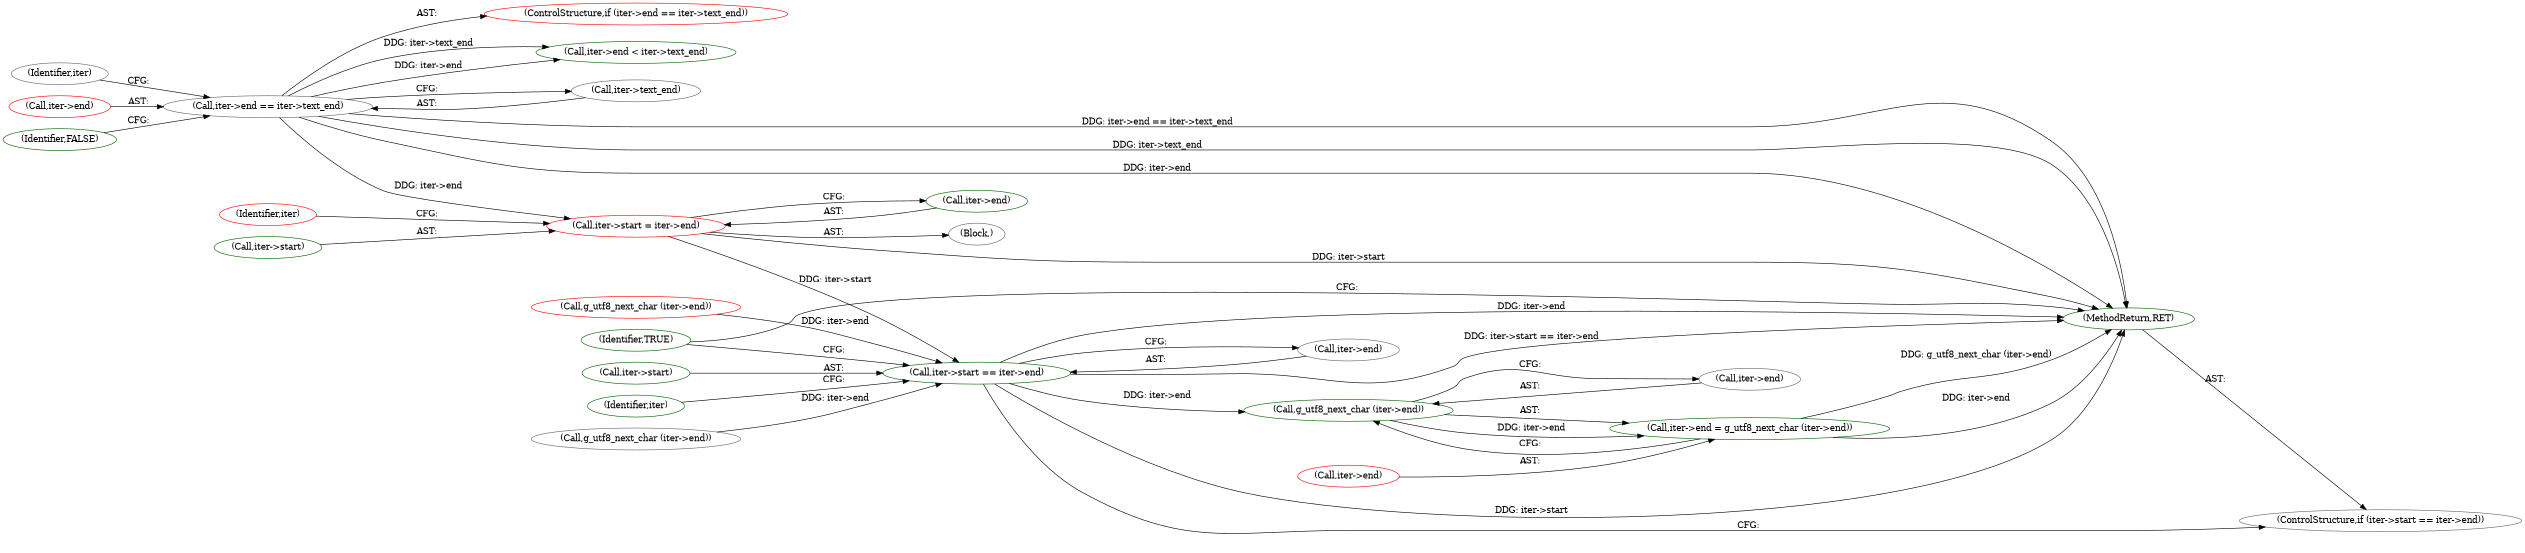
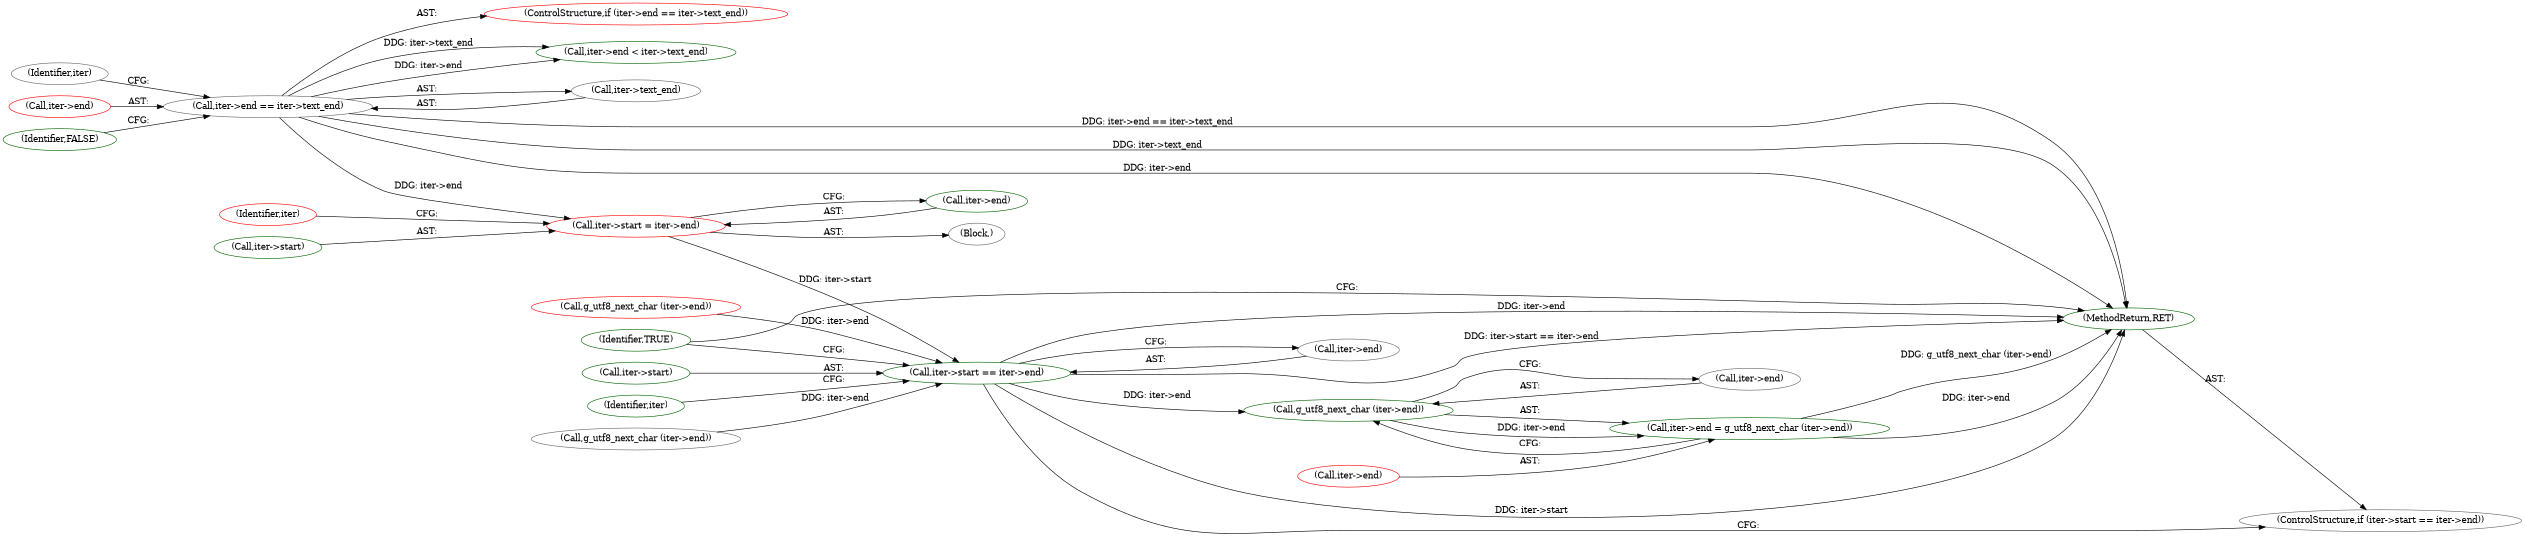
  digraph {
    rankdir=LR
    node [color=darkgreen]
    n1 [color=red label="(Call,iter->start = iter->end)"]
    n2 [label="(Call,iter->start == iter->end)"]
    n3 [label="(MethodReturn,RET)"]
    n4 [label="(Call,iter->end)"]
    n5 [color=gray40 label="(Block,)"]
    n6 [label="(Call,g_utf8_next_char (iter->end))"]
    n7 [color=gray40 label="(Call,iter->end)"]
    n8 [color=gray40 label="(ControlStructure,if (iter->start == iter->end))"]
    n9 [color=gray40 label="(Call,iter->end == iter->text_end)"]
    n10 [color=gray40 label="(Call,iter->text_end)"]
    n11 [color=red label="(ControlStructure,if (iter->end == iter->text_end))"]
    n12 [label="(Call,iter->end < iter->text_end)"]
    n13 [label="(Call,iter->end = g_utf8_next_char (iter->end))"]
    n14 [color=gray40 label="(Call,iter->end)"]
    n15 [color=red label="(Call,iter->end)"]
    n16 [color=gray40 label="(Identifier,iter)"]
    n17 [color=red label="(Call,iter->end)"]
    n18 [color=red label="(Identifier,iter)"]
    n19 [label="(Call,iter->start)"]
    n20 [label="(Identifier,FALSE)"]
    n21 [color=red label="(Call,g_utf8_next_char (iter->end))"]
    n22 [label="(Call,iter->start)"]
    n23 [label="(Identifier,TRUE)"]
    n24 [color=gray40 label="(Call,g_utf8_next_char (iter->end))"]
    n25 [label="(Identifier,iter)"]
    n1 -> n2 [label="DDG: iter->start"]
-   n1 -> n3 [label="DDG: iter->start"]
    n1 -> n4 [label="CFG: "]
    n1 -> n5 [label="AST: "]
    n2 -> n3 [label="DDG: iter->start"]
    n2 -> n3 [label="DDG: iter->end"]
    n2 -> n3 [label="DDG: iter->start == iter->end"]
    n2 -> n6 [label="DDG: iter->end"]
    n2 -> n7 [label="CFG: "]
    n2 -> n8 [label="CFG: "]
    n3 -> n8 [label="AST: "]
    n4 -> n1 [label="AST: "]
    n6 -> n13 [label="AST: "]
    n6 -> n13 [label="DDG: iter->end"]
    n6 -> n14 [label="CFG: "]
    n7 -> n2 [label="AST: "]
    n9 -> n1 [label="DDG: iter->end"]
    n9 -> n3 [label="DDG: iter->end == iter->text_end"]
    n9 -> n3 [label="DDG: iter->text_end"]
    n9 -> n3 [label="DDG: iter->end"]
-   n9 -> n10 [label="CFG: "]
+   n9 -> n10 [label="AST: "]
    n9 -> n11 [label="AST: "]
    n9 -> n12 [label="DDG: iter->end"]
    n9 -> n12 [label="DDG: iter->text_end"]
    n10 -> n9 [label="AST: "]
    n13 -> n3 [label="DDG: g_utf8_next_char (iter->end)"]
    n13 -> n3 [label="DDG: iter->end"]
    n13 -> n6 [label="CFG: "]
    n14 -> n6 [label="AST: "]
    n15 -> n13 [label="AST: "]
    n16 -> n9 [label="CFG: "]
    n17 -> n9 [label="AST: "]
    n18 -> n1 [label="CFG: "]
    n19 -> n2 [label="AST: "]
    n20 -> n9 [label="CFG: "]
    n21 -> n2 [label="DDG: iter->end"]
    n22 -> n1 [label="AST: "]
    n23 -> n2 [label="CFG: "]
    n23 -> n3 [label="CFG: "]
    n24 -> n2 [label="DDG: iter->end"]
    n25 -> n2 [label="CFG: "]
  }
